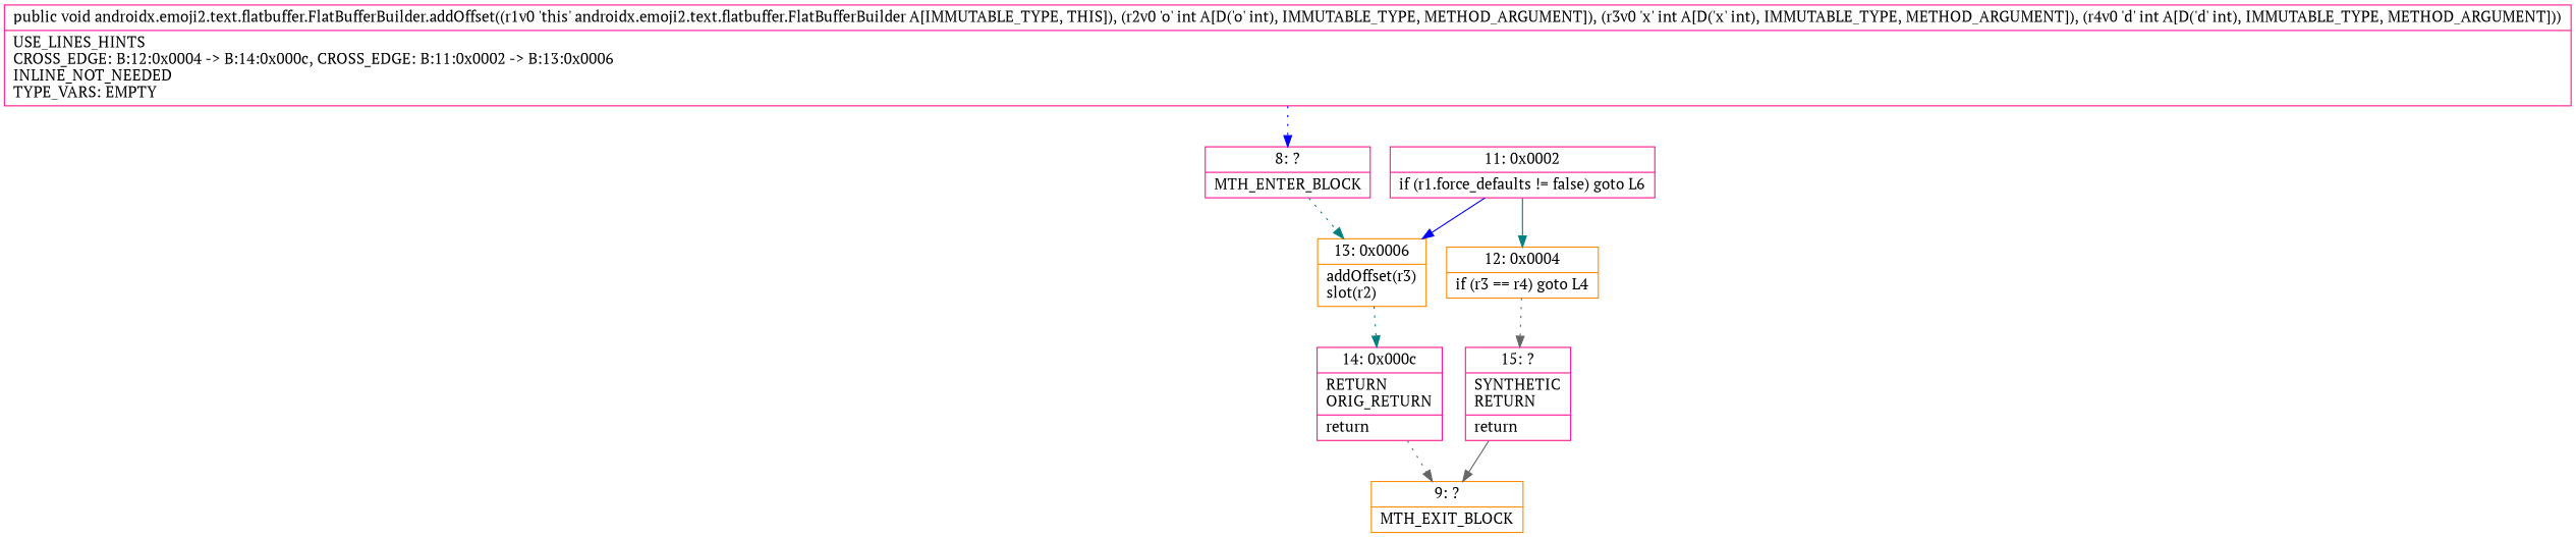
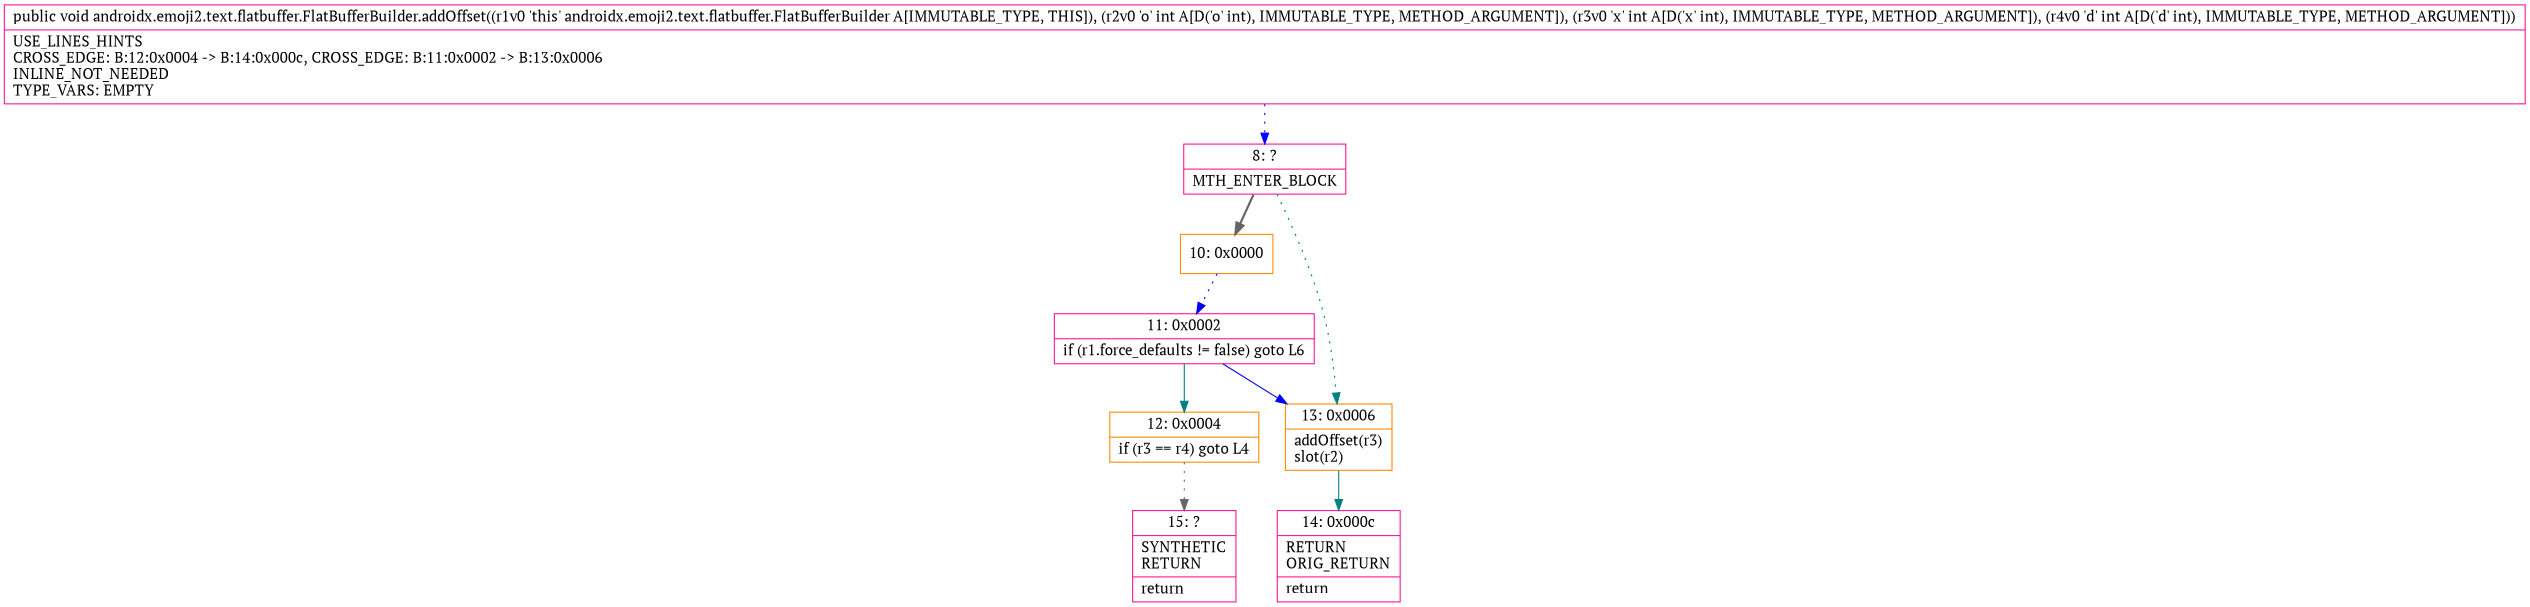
  digraph {
    fontname="PT Serif"
    node [color=deeppink fontname="PT Serif" shape=record]
    edge [color=gray40 fontname="PT Serif" style=dotted]
    n1 [label="{8\:\ ?|MTH_ENTER_BLOCK\l}"]
+   n2 [color=darkorange label="{10\:\ 0x0000}"]
    n3 [color=darkorange label="{13\:\ 0x0006|addOffset(r3)\lslot(r2)\l}"]
    n4 [label="{11\:\ 0x0002|if (r1.force_defaults != false) goto L6\l}"]
    n5 [color=darkorange label="{12\:\ 0x0004|if (r3 == r4) goto L4\l}"]
    n6 [label="{15\:\ ?|SYNTHETIC\lRETURN\l|return\l}"]
    n7 [label="{14\:\ 0x000c|RETURN\lORIG_RETURN\l|return\l}"]
-   n8 [color=darkorange label="{9\:\ ?|MTH_EXIT_BLOCK\l}"]
    n9 [label="{public void androidx.emoji2.text.flatbuffer.FlatBufferBuilder.addOffset((r1v0 'this' androidx.emoji2.text.flatbuffer.FlatBufferBuilder A[IMMUTABLE_TYPE, THIS]), (r2v0 'o' int A[D('o' int), IMMUTABLE_TYPE, METHOD_ARGUMENT]), (r3v0 'x' int A[D('x' int), IMMUTABLE_TYPE, METHOD_ARGUMENT]), (r4v0 'd' int A[D('d' int), IMMUTABLE_TYPE, METHOD_ARGUMENT]))  | USE_LINES_HINTS\lCROSS_EDGE: B:12:0x0004 \-\> B:14:0x000c, CROSS_EDGE: B:11:0x0002 \-\> B:13:0x0006\lINLINE_NOT_NEEDED\lTYPE_VARS: EMPTY\l}"]
+   n1 -> n2 [style=bold]
    n1 -> n3 [color=teal]
-   n3 -> n7 [color=teal]
+   n2 -> n4 [color=blue]
+   n3 -> n7 [color=teal style=solid]
    n4 -> n3 [color=blue style=solid]
    n4 -> n5 [color=teal style=solid]
    n5 -> n6
-   n6 -> n8 [style=solid]
-   n7 -> n8
    n9 -> n1 [color=blue]
  }
